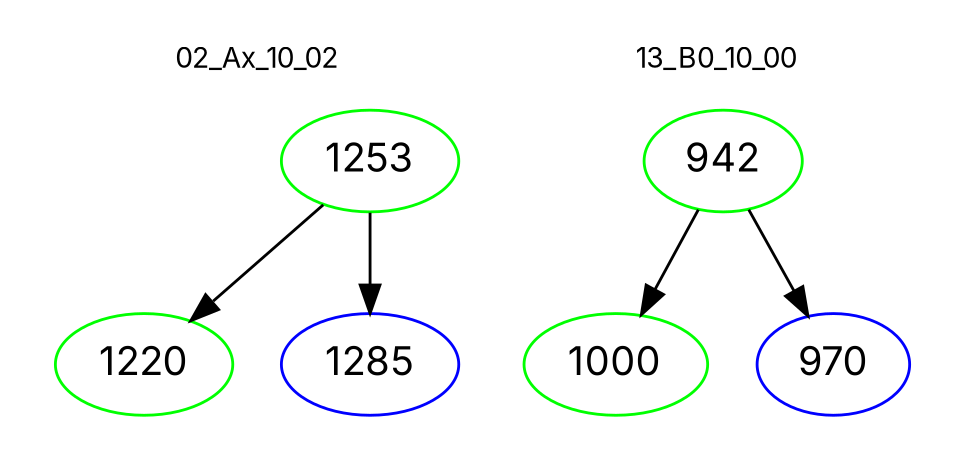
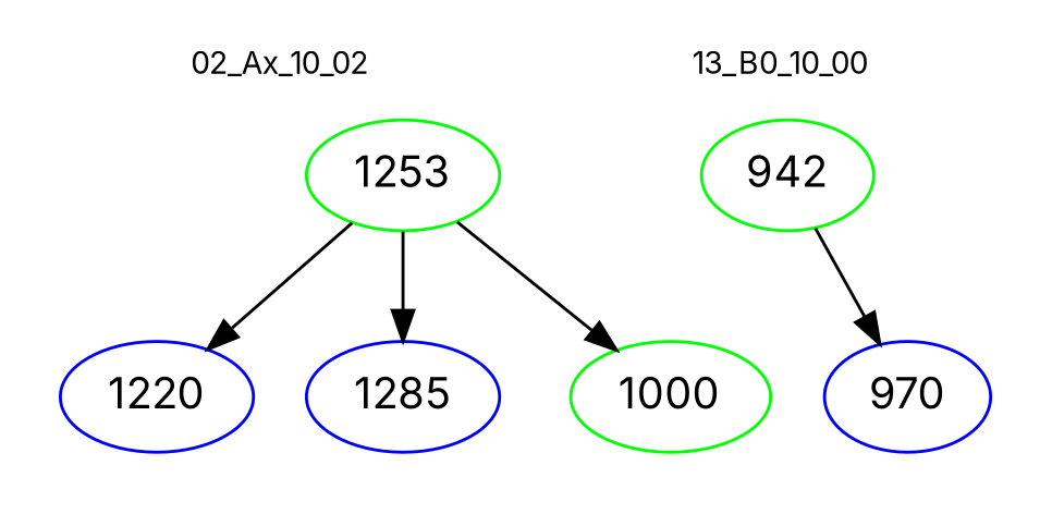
  digraph {
    fontname=Inter
    node [color=green fontname=Inter]
    edge [color=black fontname=Inter]
    n1 [label=1253]
-   n2 [label=1220]
+   n2 [color=blue label=1220]
    n3 [color=blue label=1285]
    n4 [label=942]
    n5 [color=blue label=970]
    n6 [label=1000]
    subgraph cluster_1 {
      color=white
      fontsize=10
      label="02_Ax_10_02"
      n1
      n2
      n3
    }
    subgraph cluster_2 {
      color=white
      fontsize=10
      label="13_B0_10_00"
      n4
      n5
      n6
    }
    n1 -> n2
    n1 -> n3
    n4 -> n5
-   n4 -> n6
+   n1 -> n6
  }
